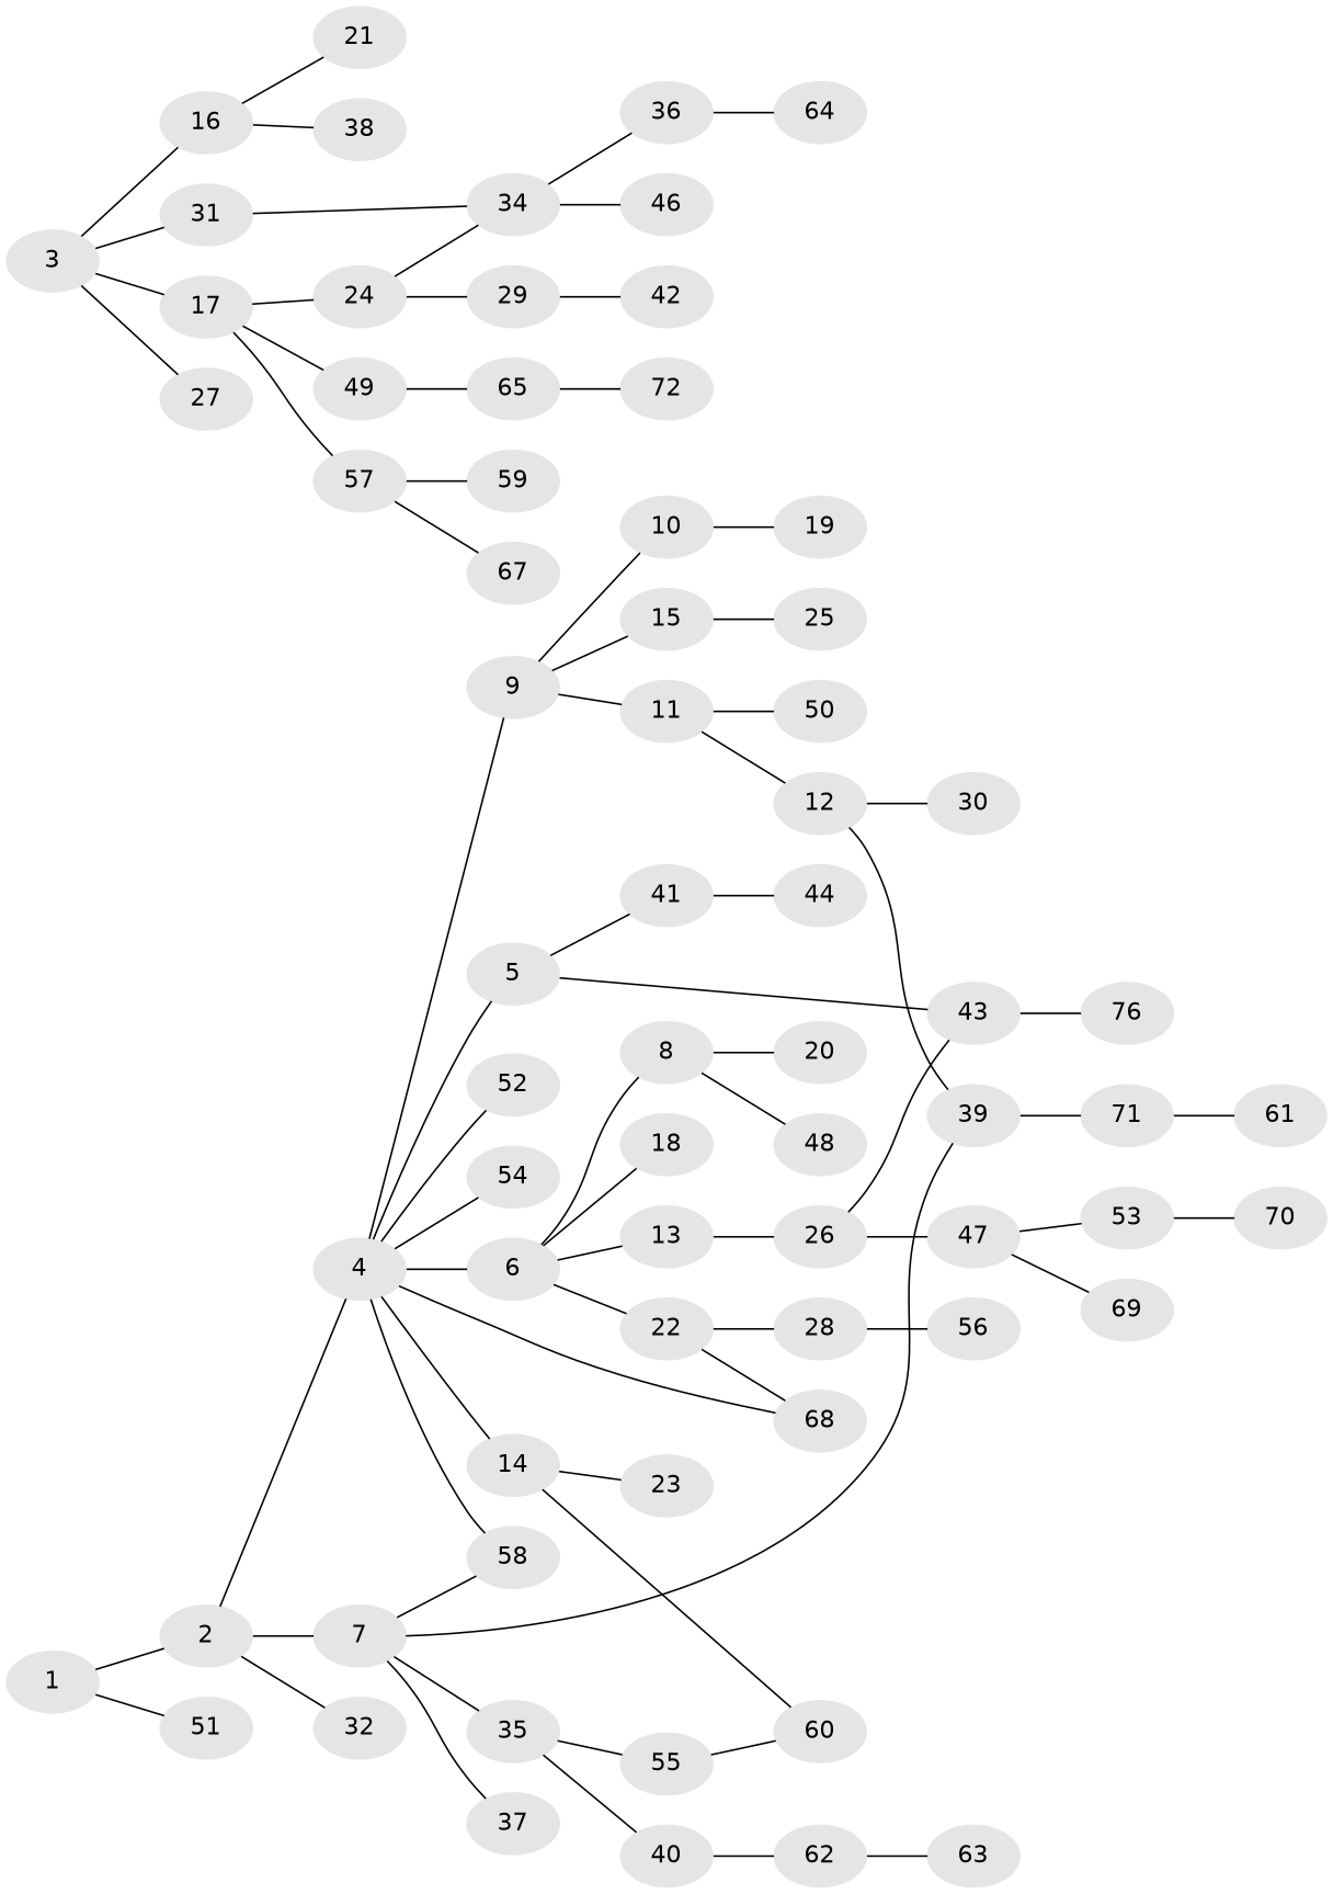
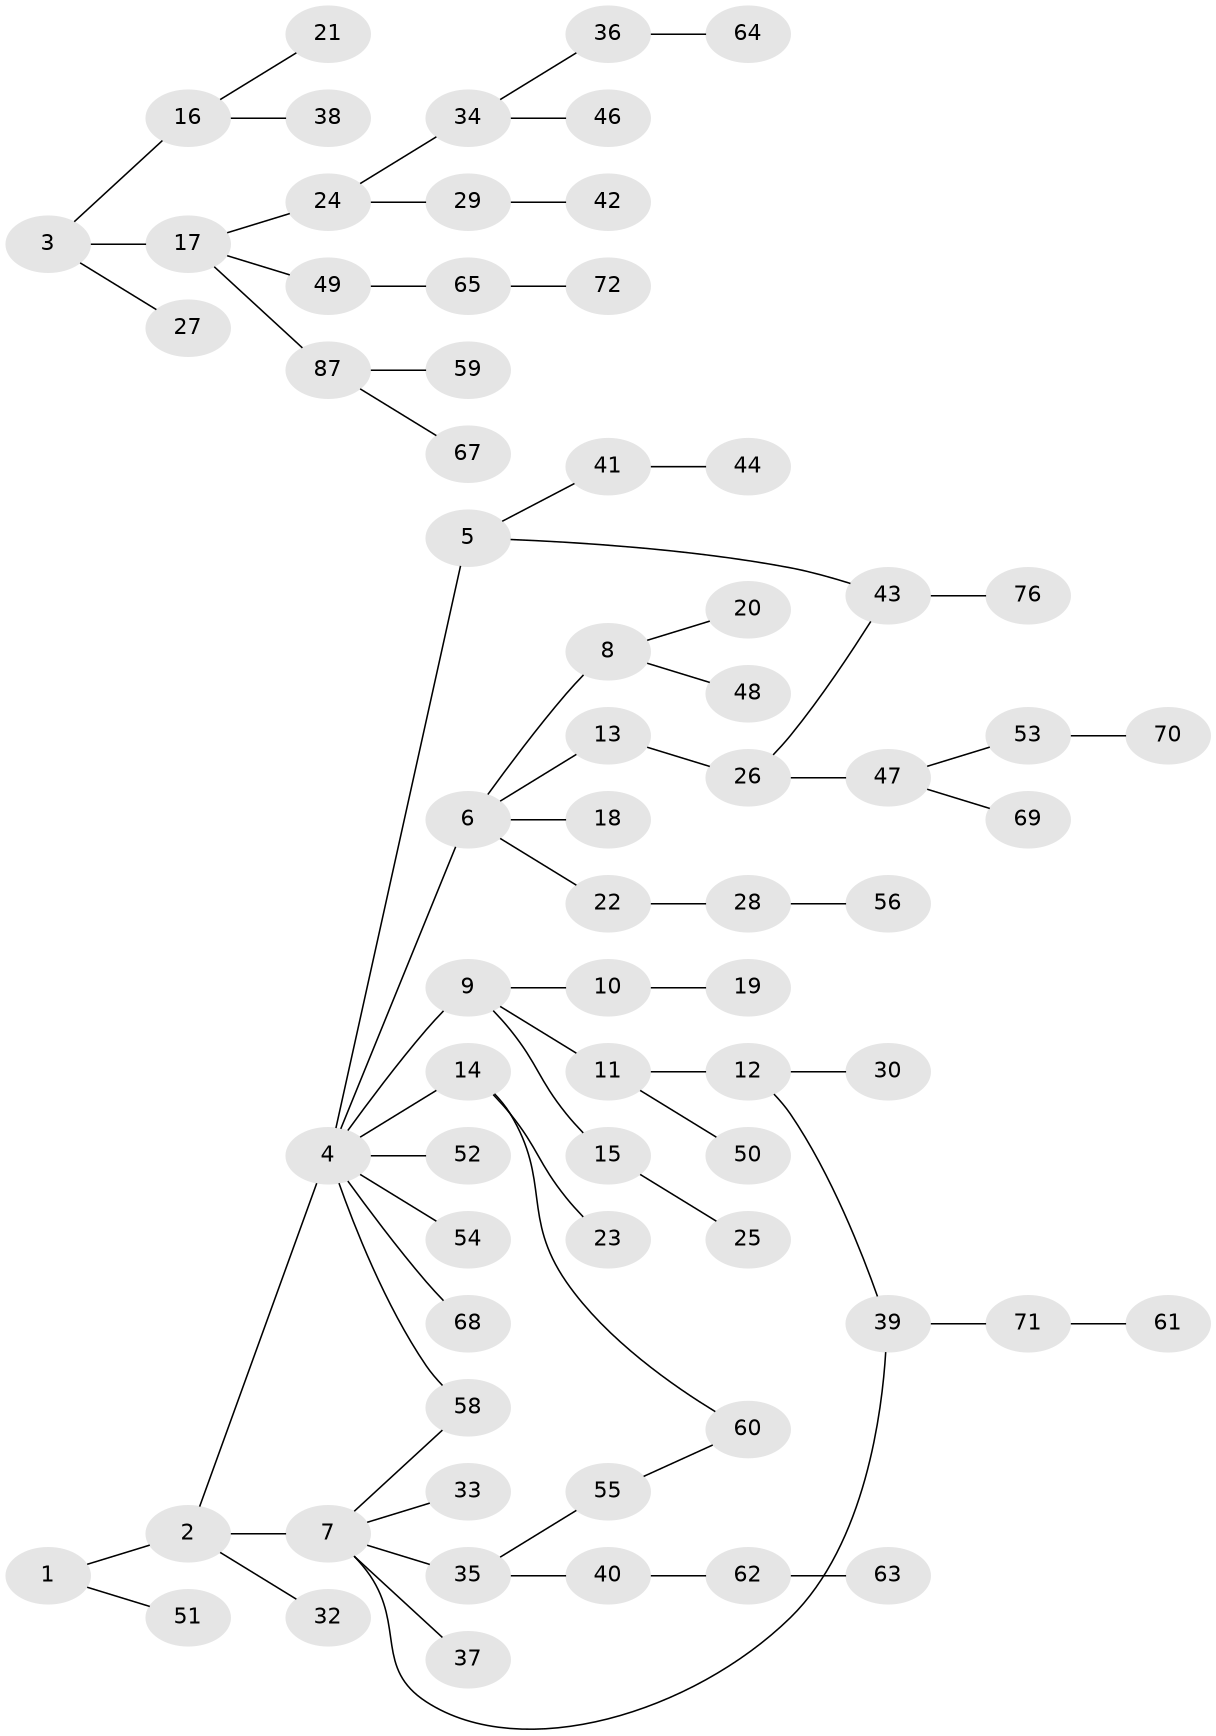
  graph {
    fontname="DejaVu Sans"
    rankdir=LR
    node [color=gray90 fontname="DejaVu Sans" style=filled]
    edge [fontname="DejaVu Sans"]
    1
    2
    51
    4
    7
    32
    3
    16
    17
    27
-   31
    5
    6
    9
    14
    52
    54
    58
    68
+   33
    35
    37
    39
    21
    38
    24
    49
-   57
+   57 [label=87]
    34
    41
    43
    8
    13
    18
    22
    10
    11
    15
    23
    60
    44
    n42 [label=76]
    20
    48
    26
    28
    40
    55
    71
    19
    12
    50
    25
    30
    47
    29
    65
    59
    67
    56
    42
    36
    46
    53
    69
    64
    62
    61
    63
    70
    72
    1 -- 2
    1 -- 51
    2 -- 4
    2 -- 7
    2 -- 32
    4 -- 5
    4 -- 6
    4 -- 9
    4 -- 14
    4 -- 52
    4 -- 54
    4 -- 58
    4 -- 68
    7 -- 58
+   7 -- 33
    7 -- 35
    7 -- 37
    7 -- 39
    3 -- 16
    3 -- 17
    3 -- 27
-   3 -- 31
    16 -- 21
    16 -- 38
    17 -- 24
    17 -- 49
    17 -- 57
-   31 -- 34
    5 -- 41
    5 -- 43
    6 -- 8
    6 -- 13
    6 -- 18
    6 -- 22
    9 -- 10
    9 -- 11
    9 -- 15
    14 -- 23
    14 -- 60
    35 -- 40
    35 -- 55
    39 -- 71
    24 -- 34
    24 -- 29
    49 -- 65
    57 -- 59
    57 -- 67
    34 -- 36
    34 -- 46
    41 -- 44
    43 -- n42
    8 -- 20
    8 -- 48
    13 -- 26
-   22 -- 68
    22 -- 28
    10 -- 19
    11 -- 12
    11 -- 50
    15 -- 25
    26 -- 43
    26 -- 47
    28 -- 56
    40 -- 62
    55 -- 60
    71 -- 61
    12 -- 39
    12 -- 30
    47 -- 53
    47 -- 69
    29 -- 42
    65 -- 72
    36 -- 64
    53 -- 70
    62 -- 63
  }
